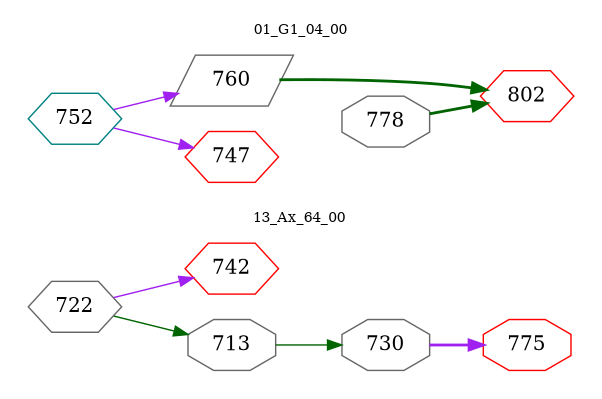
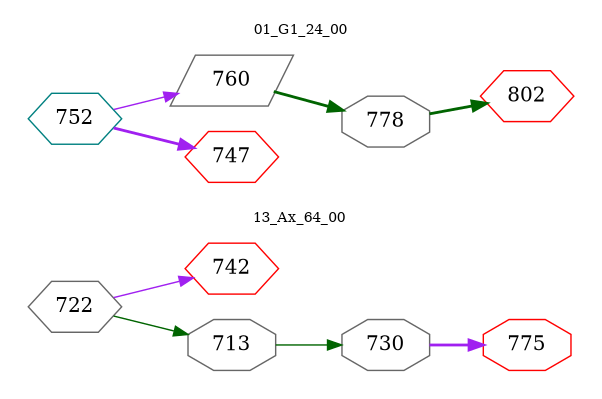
  digraph {
    rankdir=LR
    node [color=gray40 shape=hexagon]
    edge [color=darkgreen style=solid]
    n1 [label=722]
    n2 [label=713 shape=octagon]
    n3 [color=red label=742]
    n4 [label=730 shape=octagon]
    n5 [color=red label=775 shape=octagon]
    n6 [color=teal label=752]
    n7 [color=red label=747]
    n8 [label=760 shape=parallelogram]
    n9 [label=778 shape=octagon]
    n10 [color=red label=802]
    subgraph cluster_1 {
      color=white
      fontsize=10
      label="13_Ax_64_00"
      n1
      n2
      n3
      n4
      n5
    }
    subgraph cluster_2 {
      color=white
      fontsize=10
-     label="01_G1_04_00"
+     label="01_G1_24_00"
      n6
      n7
      n8
      n9
      n10
    }
    n1 -> n2
    n1 -> n3 [color=purple]
    n2 -> n4
    n4 -> n5 [color=purple style=bold]
-   n6 -> n7 [color=purple]
+   n6 -> n7 [color=purple style=bold]
    n6 -> n8 [color=purple]
-   n8 -> n10 [style=bold]
+   n8 -> n9 [style=bold]
    n9 -> n10 [style=bold]
  }
